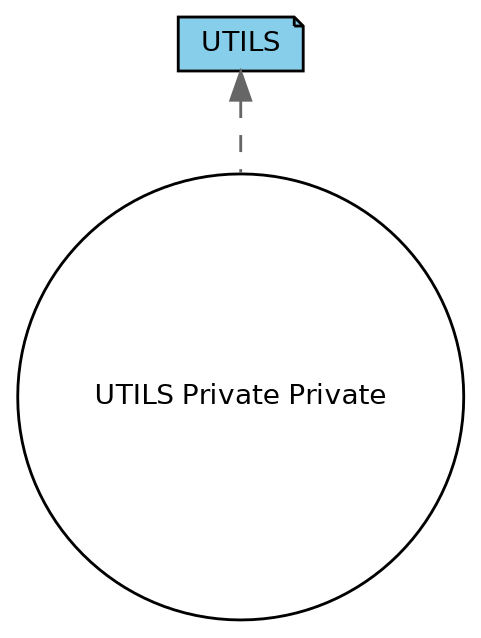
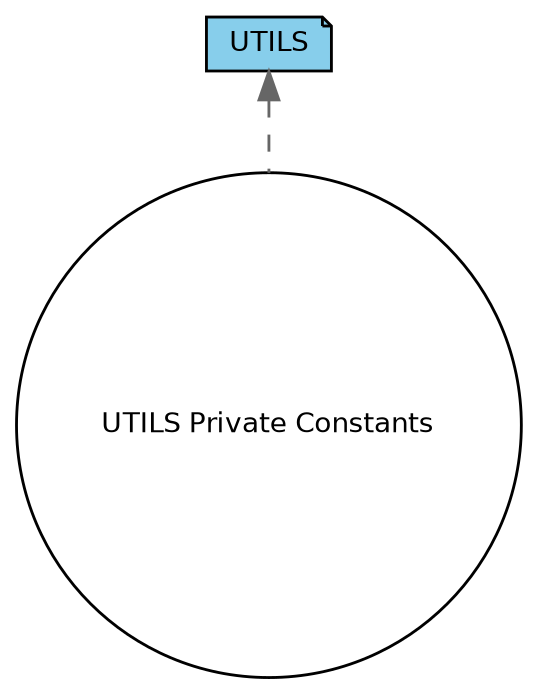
  digraph {
    rankdir=TB
    node [color=black fontname=Helvetica fontsize=10 style=filled]
    n1 [fillcolor=skyblue height=0.2 label=UTILS shape=note width=0.4]
-   n2 [fillcolor=white fontcolor=black height=0.2 label="UTILS Private Private" shape=circle width=0.4]
+   n2 [fillcolor=white fontcolor=black height=0.2 label="UTILS Private Constants" shape=circle width=0.4]
    n1 -> n2 [dir=back fontname=Helvetica fontsize=10 labelfontname=Helvetica labelfontsize=10 shape=plaintext style=dashed color=gray40]
  }
